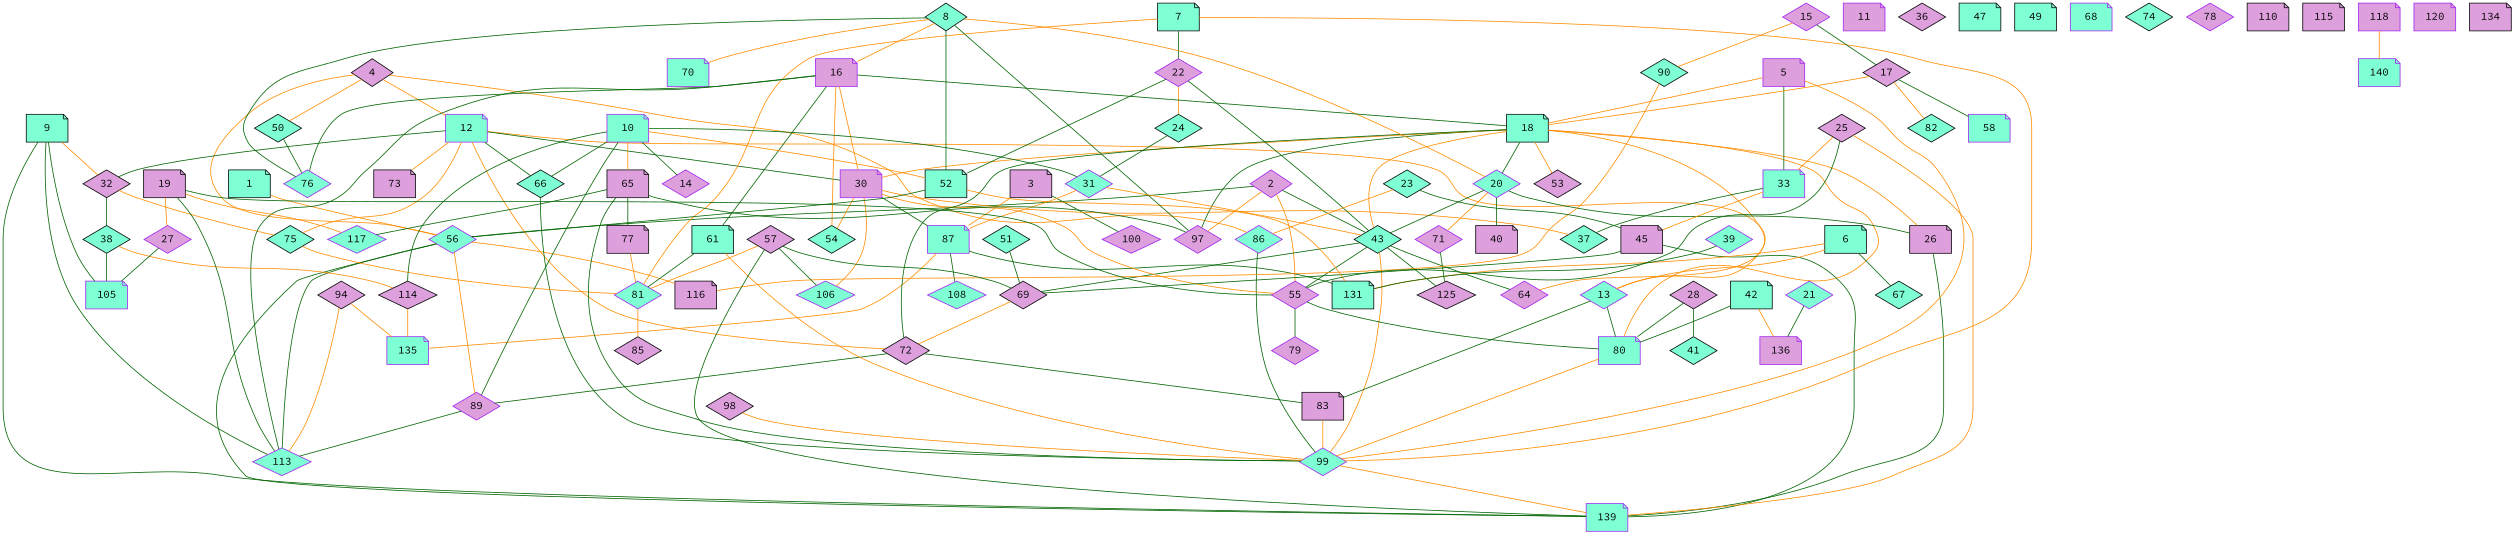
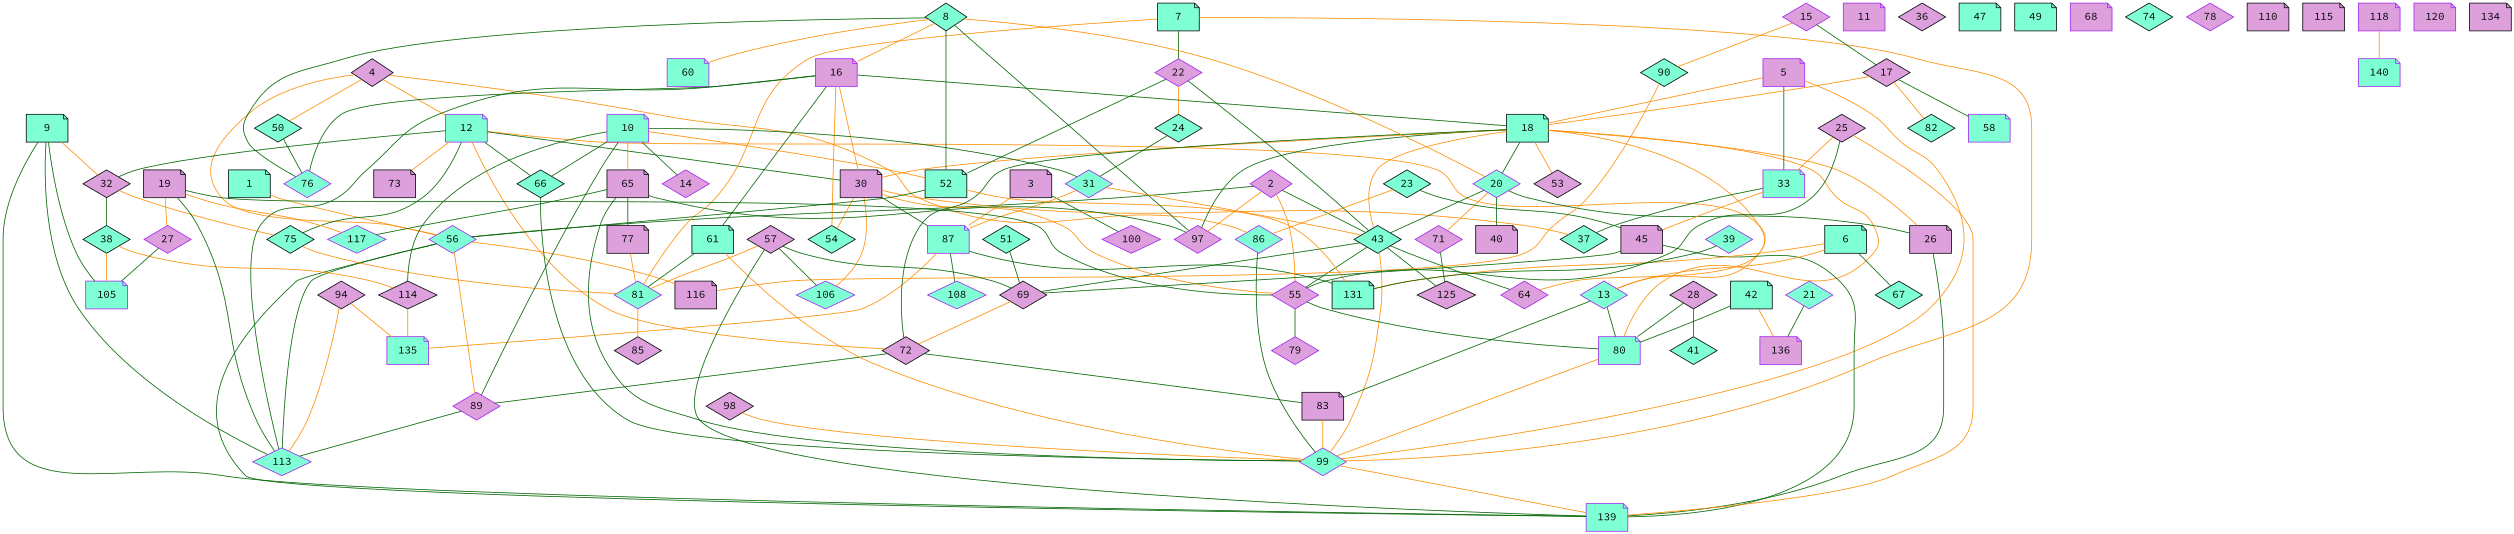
  graph {
    fontname="Source Code Pro"
    node [color=black fillcolor=aquamarine fontname="Source Code Pro" shape=diamond style=filled]
    edge [color=darkgreen fontname="Source Code Pro"]
    56 [color=purple super="+95"]
    113 [color=purple super="+126"]
    n3 [color=purple label=139 shape=note super="+139"]
    89 [color=purple fillcolor=plum]
    116 [fillcolor=plum shape=note]
    1 [shape=note]
    2 [color=purple fillcolor=plum super="+70"]
    43 [super="+93"]
    55 [color=purple fillcolor=plum super="+62"]
    97 [color=purple fillcolor=plum super="+102"]
    99 [color=purple super="+137"]
    64 [color=purple fillcolor=plum]
    69 [fillcolor=plum super="+123"]
    125 [fillcolor=plum]
    80 [color=purple shape=note super="+128"]
    79 [color=purple fillcolor=plum]
    87 [color=purple shape=note super="+104"]
    131 [shape=note super="+141"]
    108 [color=purple]
    135 [color=purple shape=note]
    3 [fillcolor=plum shape=note]
    100 [color=purple fillcolor=plum]
    4 [fillcolor=plum super="+44"]
    12 [color=purple shape=note super="+46"]
    50
    86 [color=purple]
    13 [color=purple super="+127"]
    32 [fillcolor=plum super="+124"]
    66
-   30 [color=purple fillcolor=plum shape=note super="+133"]
+   30 [fillcolor=plum shape=note super="+133"]
    72 [fillcolor=plum]
    73 [fillcolor=plum shape=note]
    75
    76 [color=purple]
    18 [shape=note super="+109"]
    20 [color=purple super="+84"]
    26 [fillcolor=plum shape=note super="+92"]
    53 [fillcolor=plum]
    5 [color=purple fillcolor=plum shape=note]
    33 [color=purple shape=note super="+35"]
    45 [fillcolor=plum shape=note super="+101"]
    37 [super="+111"]
    83 [fillcolor=plum shape=note super="+88"]
    6 [shape=note]
    67
    7 [shape=note super="+59"]
    22 [color=purple fillcolor=plum super="+91"]
    81 [color=purple super="+121"]
    52 [shape=note super="+122"]
    24
    85 [fillcolor=plum]
    8 [super="+48"]
    16 [color=purple fillcolor=plum shape=note super="+63"]
-   60 [color=purple shape=note label=70]
+   60 [color=purple shape=note]
    54
    61 [shape=note]
    40 [fillcolor=plum shape=note]
    71 [color=purple fillcolor=plum]
    9 [shape=note super="+27"]
    105 [color=purple shape=note super="+132"]
    38
    10 [color=purple shape=note super="+107"]
    14 [color=purple fillcolor=plum]
    31 [color=purple]
    65 [fillcolor=plum shape=note super="+103"]
    114 [fillcolor=plum]
    117 [color=purple]
    77 [fillcolor=plum shape=note]
    11 [color=purple fillcolor=plum shape=note]
    106 [color=purple]
    15 [color=purple fillcolor=plum super="+34"]
    17 [fillcolor=plum super="+138"]
    90
    58 [color=purple shape=note]
    82
    19 [fillcolor=plum shape=note super="+129"]
    n77 [color=purple fillcolor=plum label=27]
    21 [color=purple]
    136 [color=purple fillcolor=plum shape=note]
    23
    25 [fillcolor=plum super="+96"]
    28 [fillcolor=plum]
    41
    36 [fillcolor=plum super="+112"]
    39 [color=purple]
    42 [shape=note]
    47 [shape=note]
    49 [shape=note]
    51
    57 [fillcolor=plum]
-   68 [color=purple shape=note]
+   68 [color=purple fillcolor=plum shape=note]
    74
    78 [color=purple fillcolor=plum]
    94 [fillcolor=plum super="+119"]
    98 [fillcolor=plum]
    110 [fillcolor=plum shape=note]
    115 [fillcolor=plum shape=note]
    118 [color=purple fillcolor=plum shape=note]
    140 [color=purple shape=note]
    120 [color=purple fillcolor=plum shape=note]
    134 [fillcolor=plum shape=note]
    56 -- 113
    56 -- n3
    56 -- 89 [color=darkorange]
    56 -- 116 [color=darkorange]
    89 -- 113
    1 -- 56 [color=darkorange]
    2 -- 56
    2 -- 43
    2 -- 55 [color=darkorange]
    2 -- 97 [color=darkorange]
    43 -- 55
    43 -- 99 [color=darkorange]
    43 -- 64
    43 -- 69
    43 -- 125
    55 -- 80
    55 -- 79
    99 -- n3 [color=darkorange]
    69 -- 72 [color=darkorange]
    80 -- 99 [color=darkorange]
    87 -- 131
    87 -- 108
    87 -- 135 [color=darkorange]
    3 -- 87 [color=darkorange]
    3 -- 100
    4 -- 56 [color=darkorange]
    4 -- 12 [color=darkorange]
    4 -- 50 [color=darkorange]
    4 -- 86 [color=darkorange]
    12 -- 13 [color=darkorange]
    12 -- 32
    12 -- 66
    12 -- 30
    12 -- 72 [color=darkorange]
    12 -- 73 [color=darkorange]
-   12 -- 75 [color=darkorange]
+   12 -- 75
    50 -- 76
    86 -- 99
    13 -- 80
    13 -- 83
    32 -- 75 [color=darkorange]
    32 -- 38
    66 -- 99
    30 -- 55 [color=darkorange]
    30 -- 87
    30 -- 37 [color=darkorange]
    30 -- 54 [color=darkorange]
    30 -- 106 [color=darkorange]
    72 -- 89
    72 -- 83
    75 -- 81 [color=darkorange]
    18 -- 43 [color=darkorange]
    18 -- 97
    18 -- 64 [color=darkorange]
    18 -- 80 [color=darkorange]
    18 -- 30 [color=darkorange]
    18 -- 72
    18 -- 20
    18 -- 26 [color=darkorange]
    18 -- 53 [color=darkorange]
    20 -- 43
    20 -- 26
    20 -- 40
    20 -- 71 [color=darkorange]
    26 -- n3
    5 -- 99 [color=darkorange]
    5 -- 18 [color=darkorange]
    5 -- 33
    33 -- 45 [color=darkorange]
    33 -- 37
    45 -- n3 [weight=2]
    45 -- 69
    83 -- 99 [color=darkorange]
    6 -- 131 [color=darkorange]
    6 -- 13 [color=darkorange]
    6 -- 67
    7 -- 99 [color=darkorange]
    7 -- 22
    7 -- 81 [color=darkorange]
    22 -- 43
    22 -- 52
    22 -- 24 [color=darkorange]
    81 -- 85 [color=darkorange]
    52 -- 56
    52 -- 131 [color=darkorange]
    24 -- 31
    8 -- 97
    8 -- 76
    8 -- 20 [color=darkorange]
    8 -- 52 [weight=2]
    8 -- 16 [color=darkorange]
    8 -- 60 [color=darkorange]
    16 -- 113
    16 -- 30 [color=darkorange weight=2]
    16 -- 76
    16 -- 18
    16 -- 54 [color=darkorange]
    16 -- 61
    61 -- 99 [color=darkorange]
    61 -- 81
    71 -- 125
    9 -- 113
    9 -- n3
    9 -- 32 [color=darkorange]
    9 -- 105
-   38 -- 105
+   38 -- 105 [color=darkorange]
    38 -- 114 [color=darkorange]
    10 -- 89
    10 -- 66
    10 -- 52 [color=darkorange]
    10 -- 14
    10 -- 31
    10 -- 65 [color=darkorange]
    10 -- 114
    31 -- 43 [color=darkorange]
    31 -- 87 [color=darkorange]
    65 -- 97
    65 -- 99
    65 -- 117
    65 -- 77
    114 -- 135 [color=darkorange]
    77 -- 81 [color=darkorange]
    15 -- 17
    15 -- 90 [color=darkorange]
    17 -- 18 [color=darkorange]
    17 -- 58
    17 -- 82 [color=darkorange]
    90 -- 116 [color=darkorange]
    19 -- 113
    19 -- 55
    19 -- 117 [color=darkorange]
    19 -- n77 [color=darkorange]
    n77 -- 105
    21 -- 136
    23 -- 86 [color=darkorange]
    23 -- 45
    25 -- n3 [color=darkorange]
    25 -- 55
    25 -- 33 [color=darkorange]
    28 -- 80
    28 -- 41
    39 -- 131
    42 -- 80
    42 -- 136 [color=darkorange]
    51 -- 69
    57 -- n3
    57 -- 69
    57 -- 81 [color=darkorange]
    57 -- 106
    94 -- 113 [color=darkorange]
    94 -- 135 [color=darkorange]
    98 -- 99 [color=darkorange]
    118 -- 140 [color=darkorange]
  }
